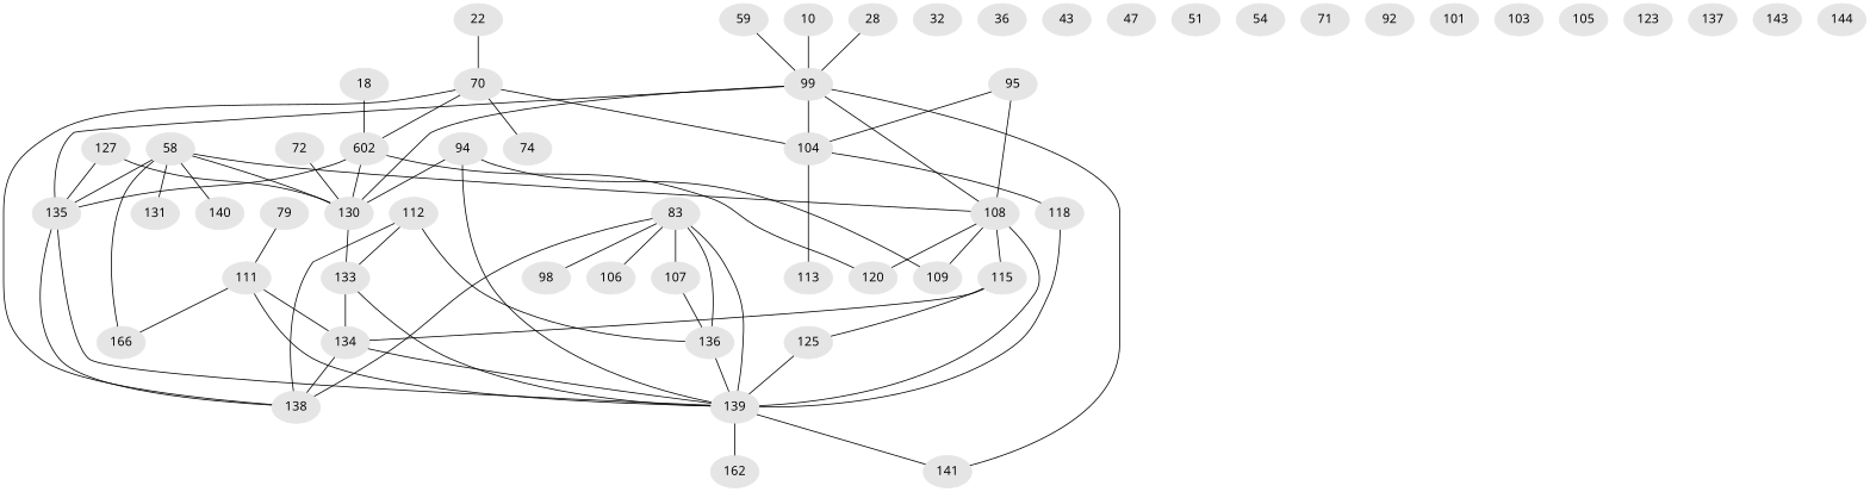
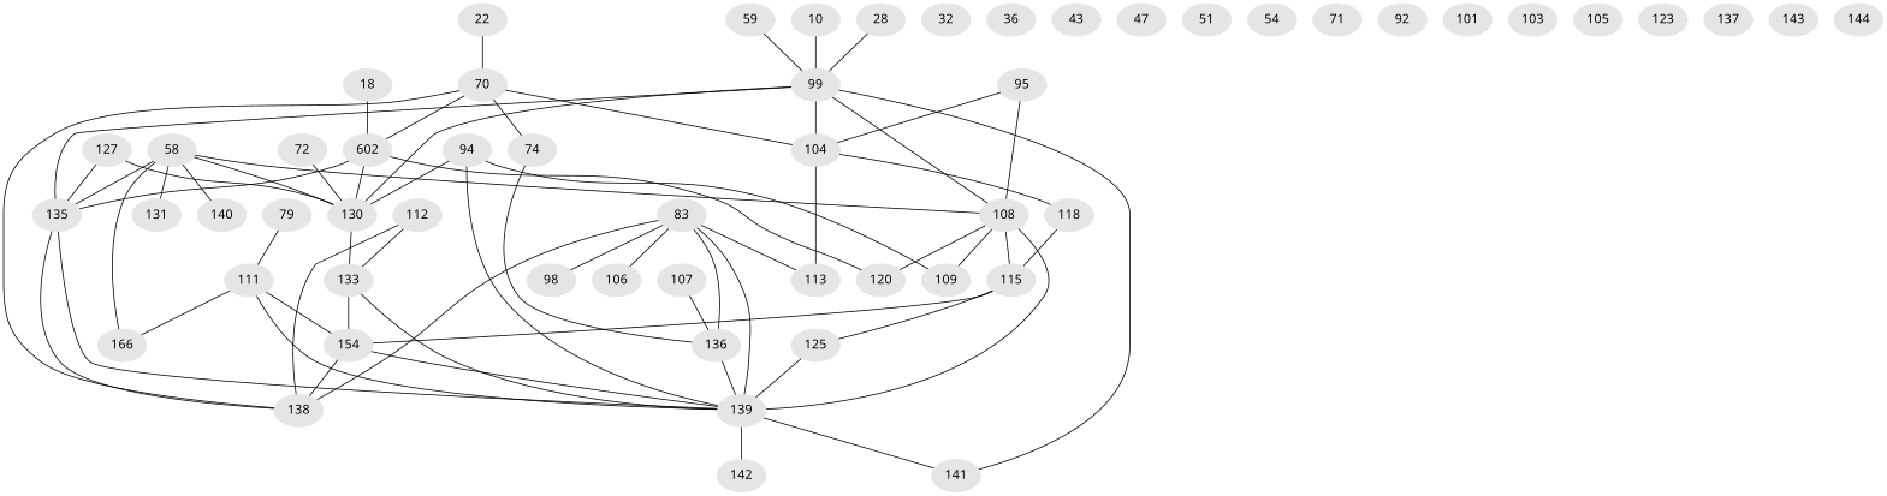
  graph {
    fontname="Noto Sans"
    node [color=gray90 fontname="Noto Sans" style=filled]
    edge [fontname="Noto Sans"]
    99 [super="+35+63+60+2"]
    135 [super="+128+84+132"]
    108 [super="+26+90+44+49+68"]
    130 [super="+23"]
    104 [super="+8+15+9"]
    141
    10
    n8 [label=602 super="+75+65+13"]
    120 [super="+78"]
    18
    70 [super="+30"]
    74
    138 [super="+85+122+129"]
    22
    28
    32 [super="+16"]
    36
    43
    139 [super="+80+119+124"]
    47
    51
    54
    58 [super="+55+39"]
    n24 [label=166]
    131
    140
    109
    115 [super="+91"]
    133 [super="+126"]
    59
    113
    118 [super="+110"]
    71
    72
    79
    111
-   134 [super="+42+88+62+46"]
+   134 [super="+42+88+62+46" label=154]
    83 [super="+81"]
    98
    106
    136 [super="+48+76"]
-   142 [super="+97" label=162]
+   142 [super="+97"]
    92
    94 [super="+19"]
    95 [super="+73"]
    101
    103
    105 [super="+96"]
    107
    125 [super="+14+69"]
    112 [super="+24+89+100"]
    123 [super="+66"]
    127
    137
    143
    144
    99 -- 135 [weight=3]
    99 -- 108 [weight=3]
    99 -- 130 [weight=2]
    99 -- 104 [weight=2]
    99 -- 141
    135 -- 138
    135 -- 139
    108 -- 120
    108 -- 139 [weight=5]
    108 -- 109
    108 -- 115
    130 -- 133
    104 -- 113
    104 -- 118
    10 -- 99
    n8 -- 135 [weight=2]
    n8 -- 130
    n8 -- 120 [weight=2]
    18 -- n8
    70 -- 104
    70 -- n8
    70 -- 74
    70 -- 138
    22 -- 70
    28 -- 99
    139 -- 141
    139 -- 142
    58 -- 135 [weight=2]
    58 -- 108
    58 -- 130
    58 -- n24 [weight=2]
    58 -- 131
    58 -- 140
    115 -- 134 [weight=2]
    115 -- 125
    133 -- 139
    133 -- 134
    59 -- 99
-   118 -- 139
+   118 -- 115
    72 -- 130
    79 -- 111
    111 -- 139
    111 -- n24
    111 -- 134 [weight=2]
    134 -- 138
    134 -- 139 [weight=2]
    83 -- 138 [weight=2]
    83 -- 139
-   83 -- 107
+   83 -- 113
    83 -- 98
    83 -- 106
    83 -- 136 [weight=2]
    136 -- 139 [weight=3]
    94 -- 130
    94 -- 139 [weight=3]
    94 -- 109
    95 -- 108
    95 -- 104
    107 -- 136
    125 -- 139 [weight=3]
    112 -- 138 [weight=3]
    112 -- 133
-   112 -- 136
+   74 -- 136
    127 -- 135
    127 -- 130
  }
